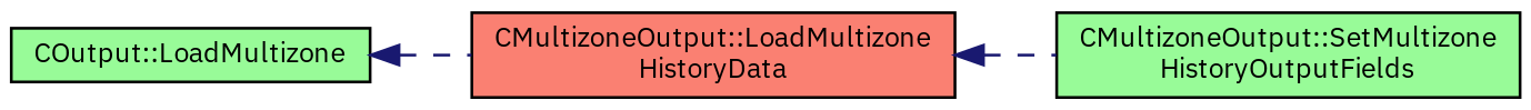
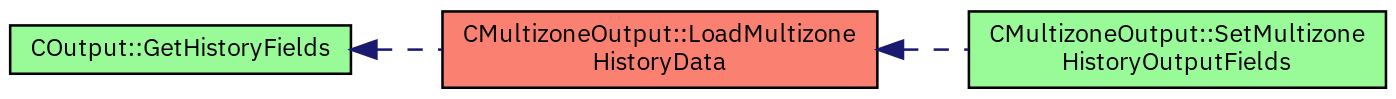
  digraph {
    fontname="IBM Plex Sans"
    rankdir=LR
    node [color=black fillcolor=palegreen fontname="IBM Plex Sans" fontsize=10 shape=record style=filled]
    edge [color=midnightblue dir=back fontname="IBM Plex Sans" fontsize=10 labelfontname=Helvetica labelfontsize=10 style=dashed]
-   n1 [fontcolor=black height=0.2 label="COutput::LoadMultizone" width=0.4]
+   n1 [fontcolor=black height=0.2 label="COutput::GetHistoryFields" width=0.4]
    n2 [fillcolor=salmon height=0.2 label="CMultizoneOutput::LoadMultizone\lHistoryData" width=0.4]
    n3 [height=0.2 label="CMultizoneOutput::SetMultizone\lHistoryOutputFields" width=0.4]
    n1 -> n2
    n2 -> n3
  }
